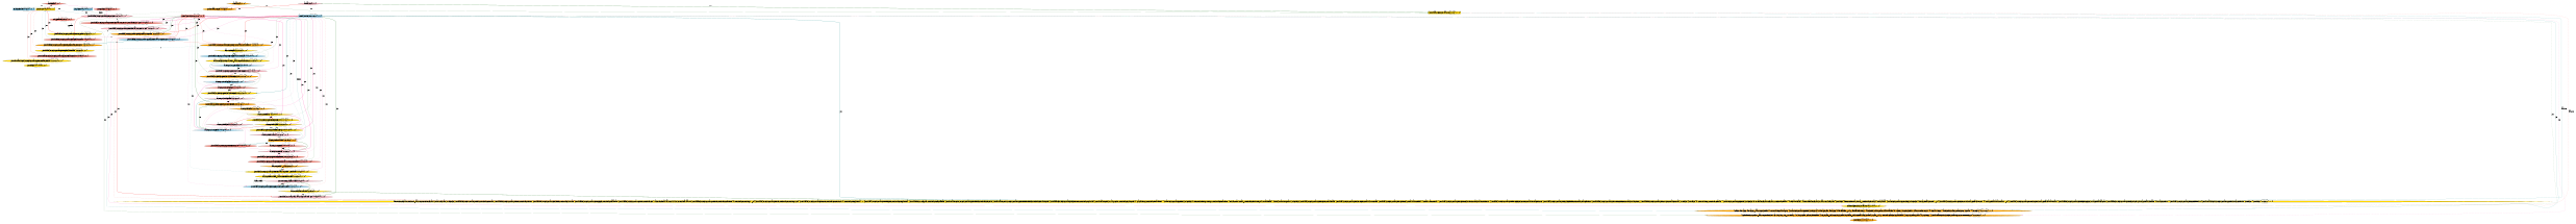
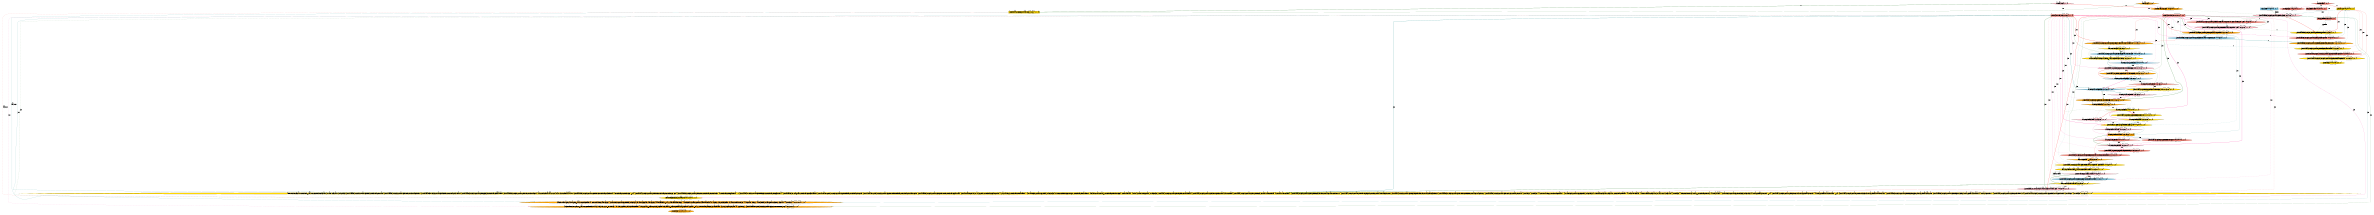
  digraph {
    node [fillcolor=gold shape=ellipse style=filled]
    edge [arrowhead=tee color=deeppink style=bold]
    n1 [fillcolor=orange label="JSONUtils.field(json,RegistryConstants.ATTR_NAME,dataSource.getName())@@@7@@@['1', '1', '0']"]
    n2 [fillcolor=salmon label="JSONUtils.fieldNE(json,RegistryConstants.ATTR_NAME,filter.getName())@@@6@@@['0', '0', '1']"]
    n3 [fillcolor=skyblue label="JSONUtils.fieldNE(json,RegistryConstants.TAG_DESCRIPTION,dataSource.getDescription())@@@8@@@['1', '1', '0']"]
    n4 [fillcolor=orange label="JSONUtils.fieldNE(json,RegistryConstants.ATTR_DESCRIPTION,filter.getDescription())@@@7@@@['0', '0', '1']"]
    n5 [fillcolor=orange label="JSONUtils.field(json,RegistryConstants.ATTR_SAVE_PASSWORD,dataSource.isSavePassword())@@@9@@@['1', '1', '0']"]
    n6 [label="JSONUtils.field(json,RegistryConstants.ATTR_ENABLED,filter.isEnabled())@@@8@@@['0', '0', '1']"]
    n7 [label="JSONUtils.field(json,RegistryConstants.ATTR_FOLDER,dataSource.getFolder().getFolderPath())@@@23@@@['1', '1', '0']"]
    n8 [label="final String lockPasswordHash = dataSource.getLockPasswordHash()@@@25@@@['1', '1', '0']"]
    n9 [fillcolor=skyblue label="JSONUtils.field(json,RegistryConstants.ATTR_LOCK_PASSWORD,lockPasswordHash)@@@27@@@['1', '1', '0']"]
    n10 [fillcolor=lightpink label="!CommonUtils.isEmpty(lockPasswordHash)@@@26@@@['1', '1', '0']" shape=diamond]
    n11 [fillcolor=lightpink label="navSettings.isHideSchemas()@@@15@@@['1', '0', '0']" shape=diamond]
    n12 [fillcolor=lightpink label="navSettings.isHideVirtualModel()@@@16@@@['1', '0', '0']" shape=diamond]
    n13 [label="JSONUtils.field(json,ATTR_NAVIGATOR_HIDE_SCHEMAS,true)@@@18@@@['1', '1', '0']"]
    n14 [fillcolor=orange label="navSettings.isHideVirtualModel()@@@19@@@['1', '1', '0']" shape=box]
    n15 [fillcolor=salmon label="navSettings.isMergeEntities()@@@17@@@['1', '0', '0']" shape=diamond]
    n16 [fillcolor=lightpink label="JSONUtils.field(json,RegistryConstants.ATTR_DRIVER,dataSource.getDriver().getId())@@@6@@@['1', '1', '0']"]
    n17 [label="JSONUtils.fieldNE(json,RegistryConstants.ATTR_TYPE,typeName)@@@5@@@['0', '0', '1']"]
-   n18 [fillcolor=skyblue label="@NotNull JsonWriter json@@@2@@@['0', '1', '0']" shape=box]
+   n18 [fillcolor=salmon label="@NotNull JsonWriter json@@@2@@@['0', '1', '0']" shape=box]
    n19 [fillcolor=orange label="{SimplePreferenceStore prefStore = dataSource.getPreferenceStore()Map<String,String> props = new TreeMap<>()for (String propName : prefStore.preferenceNames()){String propValue = prefStore.getString(propName)String defValue = prefStore.getDefaultString(propName)if (propValue != null && !CommonUtils.equalObjects(propValue,defValue)) {props.put(propName,propValue)}}if (!props.isEmpty()) {JSONUtils.serializeProperties(json,RegistryConstants.TAG_CUSTOM_PROPERTIES,props)}}@@@130@@@['1', '1', '0']"]
    n20 [fillcolor=orange label="JSONUtils.field(json,ATTR_NAVIGATOR_SHOW_ONLY_ENTITIES,true)@@@16@@@['1', '1', '0']"]
    n21 [fillcolor=salmon label="JSONUtils.field(json,ATTR_NAVIGATOR_HIDE_VIRTUAL,true)@@@19@@@['0', '1', '0']"]
    n22 [fillcolor=orange label="{Collection<FilterMapping> filterMappings = dataSource.getObjectFilters()if (!CommonUtils.isEmpty(filterMappings)) {json.name(RegistryConstants.TAG_FILTERS)json.beginArray()for (FilterMapping filter : filterMappings){if (filter.defaultFilter != null && !filter.defaultFilter.isEmpty()) {saveObjectFiler(json,filter.typeName,null,filter.defaultFilter)}for (Map.Entry<String,DBSObjectFilter> cf : filter.customFilters.entrySet()){if (!cf.getValue().isEmpty()) {saveObjectFiler(json,filter.typeName,cf.getKey(),cf.getValue())}}}json.endArray()}}@@@112@@@['1', '1', '0']"]
    n23 [fillcolor=salmon label="JSONUtils.field(json,ATTR_NAVIGATOR_MERGE_ENTITIES,true)@@@20@@@['0', '1', '0']"]
    n24 [label="JSONUtils.field(json,ATTR_NAVIGATOR_HIDE_FOLDERS,true)@@@17@@@['0', '1', '0']"]
    n25 [label="{DBPConnectionConfiguration connectionInfo = dataSource.getConnectionConfiguration()json.name(\"configuration\")json.beginObject()JSONUtils.fieldNE(json,RegistryConstants.ATTR_HOST,connectionInfo.getHostName())JSONUtils.fieldNE(json,RegistryConstants.ATTR_PORT,connectionInfo.getHostPort())JSONUtils.fieldNE(json,RegistryConstants.ATTR_SERVER,connectionInfo.getServerName())JSONUtils.fieldNE(json,RegistryConstants.ATTR_DATABASE,connectionInfo.getDatabaseName())JSONUtils.fieldNE(json,RegistryConstants.ATTR_URL,connectionInfo.getUrl())saveSecuredCredentials(dataSource,null,null,new SecureCredentials(dataSource))JSONUtils.fieldNE(json,RegistryConstants.ATTR_HOME,connectionInfo.getClientHomeId())if (connectionInfo.getConnectionType() != null) {JSONUtils.field(json,RegistryConstants.ATTR_TYPE,connectionInfo.getConnectionType().getId())}JSONUtils.fieldNE(json,RegistryConstants.ATTR_COLOR,connectionInfo.getConnectionColor())if (connectionInfo.getKeepAliveInterval() > 0) {JSONUtils.field(json,RegistryConstants.ATTR_KEEP_ALIVE,connectionInfo.getKeepAliveInterval())}JSONUtils.fieldNE(json,\"config-profile\",connectionInfo.getConfigProfileName())JSONUtils.serializeProperties(json,RegistryConstants.TAG_PROPERTIES,connectionInfo.getProperties())JSONUtils.serializeProperties(json,RegistryConstants.TAG_PROVIDER_PROPERTIES,connectionInfo.getProviderProperties())JSONUtils.fieldNE(json,RegistryConstants.ATTR_AUTH_MODEL,connectionInfo.getAuthModelId())JSONUtils.serializeProperties(json,\"auth-properties\",connectionInfo.getAuthProperties())if (!ArrayUtils.isEmpty(connectionInfo.getDeclaredEvents())) {json.name(RegistryConstants.TAG_EVENTS)json.beginObject()for (DBPConnectionEventType eventType : connectionInfo.getDeclaredEvents()){DBRShellCommand command = connectionInfo.getEvent(eventType)if (!command.isEnabled()) {continue}json.name(eventType.name())json.beginObject()JSONUtils.field(json,RegistryConstants.ATTR_ENABLED,command.isEnabled())JSONUtils.field(json,RegistryConstants.ATTR_SHOW_PANEL,command.isShowProcessPanel())JSONUtils.field(json,RegistryConstants.ATTR_WAIT_PROCESS,command.isWaitProcessFinish())if (command.isWaitProcessFinish()) {JSONUtils.field(json,RegistryConstants.ATTR_WAIT_PROCESS_TIMEOUT,command.getWaitProcessTimeoutMs())}JSONUtils.field(json,RegistryConstants.ATTR_TERMINATE_AT_DISCONNECT,command.isTerminateAtDisconnect())JSONUtils.field(json,RegistryConstants.ATTR_PAUSE_AFTER_EXECUTE,command.getPauseAfterExecute())JSONUtils.fieldNE(json,RegistryConstants.ATTR_WORKING_DIRECTORY,command.getWorkingDirectory())JSONUtils.fieldNE(json,RegistryConstants.ATTR_COMMAND,command.getCommand())json.endObject()}json.endObject()}if (!CommonUtils.isEmpty(connectionInfo.getHandlers())) {json.name(RegistryConstants.TAG_HANDLERS)json.beginObject()for (DBWHandlerConfiguration configuration : connectionInfo.getHandlers()){if (configuration.isEnabled()) {saveNetworkHandlerConfiguration(json,dataSource,null,configuration)}}json.endObject()}{DBPConnectionBootstrap bootstrap = connectionInfo.getBootstrap()if (bootstrap.hasData()) {json.name(RegistryConstants.TAG_BOOTSTRAP)json.beginObject()if (bootstrap.getDefaultAutoCommit() != null) {JSONUtils.field(json,RegistryConstants.ATTR_AUTOCOMMIT,bootstrap.getDefaultAutoCommit())}if (bootstrap.getDefaultTransactionIsolation() != null) {JSONUtils.field(json,RegistryConstants.ATTR_TXN_ISOLATION,bootstrap.getDefaultTransactionIsolation())}JSONUtils.fieldNE(json,RegistryConstants.ATTR_DEFAULT_CATALOG,bootstrap.getDefaultCatalogName())JSONUtils.fieldNE(json,RegistryConstants.ATTR_DEFAULT_SCHEMA,bootstrap.getDefaultSchemaName())if (bootstrap.isIgnoreErrors()) {JSONUtils.field(json,RegistryConstants.ATTR_IGNORE_ERRORS,true)}JSONUtils.serializeStringList(json,RegistryConstants.TAG_QUERY,bootstrap.getInitQueries())json.endObject()}}json.endObject()}@@@32@@@['1', '1', '0']"]
    n26 [fillcolor=salmon label="JSONUtils.field(json,RegistryConstants.ATTR_PROVIDER,dataSource.getDriver().getProviderDescriptor().getId())@@@5@@@['1', '1', '0']"]
    n27 [label="serializeModifyPermissions(json,dataSource)@@@111@@@['1', '1', '0']"]
    n28 [fillcolor=skyblue label="JSONUtils.field(json,RegistryConstants.ATTR_TEMPLATE,dataSource.isTemplate())@@@11@@@['0', '1', '0']"]
    n29 [fillcolor=lightpink label="JSONUtils.field(json,ATTR_NAVIGATOR_SHOW_SYSTEM_OBJECTS,true)@@@14@@@['1', '1', '0']"]
    n30 [fillcolor=lightpink label="JSONUtils.field(json,\"virtual-model-id\",dataSource.getVirtualModel().getId())@@@30@@@['1', '1', '0']"]
    n31 [fillcolor=salmon label="JSONUtils.field(json,RegistryConstants.ATTR_READ_ONLY,dataSource.isConnectionReadOnly())@@@21@@@['1', '1', '0']"]
    n32 [label="JSONUtils.field(json,ATTR_NAVIGATOR_SHOW_UTIL_OBJECTS,true)@@@15@@@['0', '1', '0']"]
    n33 [fillcolor=orange label="json.endObject()@@@144@@@['1', '1', '0']"]
    n34 [label="navSettings.isHideFolders()@@@17@@@['1', '1', '0']" shape=diamond]
    n35 [fillcolor=orange label="navSettings.isHideFolders()@@@14@@@['1', '0', '0']" shape=diamond]
    n36 [fillcolor=lightpink label="navSettings.isMergeEntities()@@@20@@@['1', '1', '0']" shape=diamond]
    n37 [label="navSettings.isHideSchemas()@@@18@@@['0', '1', '0']" shape=diamond]
    n38 [fillcolor=lightpink label="JSONUtils.fieldNE(json,RegistryConstants.ATTR_ID,objectID)@@@4@@@['1', '1', '1']"]
    n39 [label="dataSource.hasSharedVirtualModel()@@@29@@@['1', '1', '0']" shape=diamond]
    n40 [label="DataSourceNavigatorSettings navSettings = dataSource.getNavigatorSettings()@@@13@@@['1', '1', '0']"]
    n41 [fillcolor=orange label="JSONUtils.field(json,ATTR_NAVIGATOR_SHOW_SYSTEM_OBJECTS,true)@@@11@@@['1', '0', '0']"]
    n42 [fillcolor=skyblue label="navSettings.isShowUtilityObjects()@@@12@@@['1', '0', '0']" shape=diamond]
    n43 [fillcolor=salmon label="navSettings.isShowUtilityObjects()@@@15@@@['1', '1', '0']" shape=diamond]
    n44 [label="dataSource.isTemplate()@@@10@@@['0', '1', '0']" shape=diamond]
    n45 [fillcolor=orange label="dataSource.getFolder() != null@@@22@@@['1', '1', '0']" shape=diamond]
    n46 [fillcolor=lightpink label="navSettings.isShowOnlyEntities()@@@16@@@['0', '1', '0']" shape=diamond]
    n47 [fillcolor=skyblue label="navSettings.isShowOnlyEntities()@@@13@@@['1', '0', '0']" shape=diamond]
    n48 [fillcolor=skyblue label="navSettings.isShowSystemObjects()@@@14@@@['0', '1', '0']" shape=diamond]
    n49 [fillcolor=salmon label="JSONUtils.serializeStringList(json,RegistryConstants.TAG_INCLUDE,filter.getInclude())@@@9@@@['0', '0', '1']"]
    n50 [label="JSONUtils.serializeStringList(json,RegistryConstants.TAG_EXCLUDE,filter.getExclude())@@@10@@@['0', '0', '1']"]
    n51 [label="json.endObject()@@@11@@@['0', '0', '1']"]
    n52 [label="JsonWriter json@@@2@@@['0', '0', '1']" shape=box]
    n53 [fillcolor=orange label="json.name(dataSource.getId())@@@3@@@['1', '1', '0']"]
    n54 [fillcolor=lightpink label="saveDataSource['0', '1', '0']" shape=diamond]
    n55 [label="@NotNull DataSourceDescriptor dataSource@@@2@@@['1', '1', '0']" shape=box]
    n56 [fillcolor=salmon label="saveObjectFiler['0', '0', '1']" shape=diamond]
-   n57 [fillcolor=salmon label="String typeName@@@2@@@['0', '0', '1']"]
+   n57 [fillcolor=salmon label="String typeName@@@2@@@['0', '0', '1']" shape=box]
    n58 [fillcolor=salmon label="json.beginObject()@@@3@@@['0', '0', '1']"]
-   n59 [fillcolor=skyblue label="DBSObjectFilter filter@@@2@@@['0', '0', '1']" shape=box]
+   n59 [fillcolor=salmon label="DBSObjectFilter filter@@@2@@@['0', '0', '1']" shape=box]
    n60 [fillcolor=skyblue label="String objectID@@@2@@@['0', '0', '1']" shape=box]
    n61 [fillcolor=salmon label="@NotNull JsonWriter json@@@2@@@['1', '0', '0']" shape=box]
    n62 [fillcolor=orange label="saveDataSource['1', '0', '0']" shape=diamond]
    n1 -> n2 [label=0 style=solid]
    n1 -> n3 [arrowhead=normal color=teal]
    n2 -> n4 [arrowhead=normal color=darkgreen style=solid]
    n3 -> n4 [arrowhead=normal color=teal label=0]
    n3 -> n5 [arrowhead=normal color=red style=solid]
    n4 -> n6 [arrowhead=normal color=teal style=dashed]
    n5 -> n6 [arrowhead=normal color=teal label=0 style=dashed]
    n5 -> n40 [arrowhead=normal color=darkgreen style=dashed]
    n5 -> n44 [arrowhead=normal color=teal style=dashed]
    n6 -> n49 [color=darkgreen style=solid]
    n7 -> n8 [arrowhead=normal color=red style=solid]
    n8 -> n9 [color=darkgreen label=lockPasswordHash style=solid]
    n8 -> n10 [arrowhead=normal color=darkgreen style=solid]
    n9 -> n39 [arrowhead=normal color=darkgreen style=dashed]
    n10 -> n9 [arrowhead=normal color=darkgreen]
    n10 -> n9 [arrowhead=normal color=red label=true]
    n10 -> n39 [color=darkgreen]
    n11 -> n12 [arrowhead=normal style=dashed]
    n11 -> n13 [color=teal label=true style=dashed]
    n11 -> n13 [arrowhead=normal color=teal style=dashed]
    n12 -> n14 [color=red label=true style=solid]
    n12 -> n14 [arrowhead=normal color=teal style=dashed]
    n12 -> n15
    n13 -> n12 [arrowhead=normal color=red style=dashed]
    n13 -> n14 [arrowhead=normal color=teal style=solid]
    n14 -> n15 [color=red style=solid]
    n14 -> n21 [color=teal style=dashed]
    n14 -> n21 [arrowhead=normal color=teal label=true]
    n14 -> n36 [arrowhead=normal color=darkgreen]
    n15 -> n31 [color=red style=solid]
    n15 -> n36 [color=teal label=true style=solid]
    n15 -> n36 [color=red]
    n16 -> n1 [color=red style=solid]
    n16 -> n17 [arrowhead=normal color=darkgreen label=0 style=dashed]
    n17 -> n2 [arrowhead=normal color=red]
    n18 -> n1 [color=red label=json]
    n18 -> n3 [label=json style=solid]
    n18 -> n5 [arrowhead=normal color=red label=json]
    n18 -> n7 [arrowhead=normal label=json style=solid]
    n18 -> n9 [arrowhead=normal color=red label=json style=dashed]
    n18 -> n13 [arrowhead=normal label=json]
    n18 -> n16 [label=json style=solid]
    n18 -> n19 [arrowhead=normal label=json style=dashed]
    n18 -> n20 [arrowhead=normal label=json style=dashed]
    n18 -> n21 [arrowhead=normal label=json style=solid]
    n18 -> n22 [arrowhead=normal color=teal label=json style=solid]
    n18 -> n23 [label=json style=dashed]
    n18 -> n24 [color=darkgreen label=json style=dashed]
    n18 -> n25 [color=teal label=json]
    n18 -> n26 [arrowhead=normal label=json]
    n18 -> n27 [arrowhead=normal color=darkgreen label=json style=dashed]
    n18 -> n28 [color=darkgreen label=json style=solid]
    n18 -> n29 [label=json style=solid]
    n18 -> n30 [color=darkgreen label=json]
    n18 -> n31 [label=json style=dashed]
    n18 -> n32 [color=teal label=json]
    n19 -> n33 [style=dashed]
    n20 -> n34 [color=darkgreen style=dashed]
    n20 -> n35 [color=darkgreen style=dashed]
    n21 -> n36 [style=solid]
    n22 -> n19 [arrowhead=normal color=teal]
    n23 -> n31
    n24 -> n37 [arrowhead=normal color=darkgreen]
    n25 -> n27 [style=dashed]
    n26 -> n16 [color=teal]
    n26 -> n38 [arrowhead=normal color=red label=0 style=dashed]
    n27 -> n22 [arrowhead=normal color=darkgreen style=solid]
    n28 -> n40 [color=darkgreen style=dashed]
    n29 -> n41 [color=darkgreen label=true style=solid]
    n29 -> n41 [arrowhead=normal]
    n29 -> n42 [arrowhead=normal color=red]
    n29 -> n43 [color=darkgreen style=solid]
    n30 -> n25 [arrowhead=normal color=red style=solid]
    n31 -> n45 [arrowhead=normal color=red style=solid]
    n32 -> n46 [color=darkgreen]
    n34 -> n11 [color=red]
    n34 -> n24 [arrowhead=normal label=true]
    n34 -> n24 [arrowhead=normal color=red]
    n34 -> n37
    n35 -> n11 [color=red style=dashed]
    n35 -> n34 [style=dashed]
    n35 -> n34 [color=teal label=true style=dashed]
    n36 -> n23 [arrowhead=normal]
    n36 -> n23 [arrowhead=normal label=true]
    n36 -> n31 [arrowhead=normal style=dashed]
    n37 -> n13 [arrowhead=normal color=teal style=solid]
    n37 -> n13 [arrowhead=normal color=teal label=true]
    n37 -> n14 [arrowhead=normal style=solid]
    n38 -> n17 [arrowhead=normal color=red]
    n38 -> n26 [style=dashed]
    n39 -> n25 [color=darkgreen]
    n39 -> n30 [color=darkgreen style=dashed]
    n39 -> n30 [color=red label=true style=dashed]
    n40 -> n29 [color=teal]
    n40 -> n48 [arrowhead=normal style=solid]
    n41 -> n42 [color=red style=dashed]
    n42 -> n43 [color=teal style=solid]
    n42 -> n43 [color=teal label=true style=solid]
    n42 -> n47
    n43 -> n32
    n43 -> n32 [color=darkgreen label=true]
    n43 -> n46 [arrowhead=normal color=teal style=dashed]
-   n37 -> n47 [color=red]
+   n43 -> n47 [color=red]
    n44 -> n28 [color=darkgreen label=true]
    n44 -> n28 [arrowhead=normal color=darkgreen style=solid]
    n44 -> n40 [arrowhead=normal color=darkgreen style=dashed]
    n45 -> n7 [color=teal label=true]
    n45 -> n7 [color=red]
    n45 -> n8 [arrowhead=normal color=teal style=dashed]
    n46 -> n20 [label=true style=dashed]
    n46 -> n20
    n46 -> n34 [arrowhead=normal color=teal style=dashed]
    n47 -> n20 [arrowhead=normal color=red style=dashed]
    n47 -> n20 [color=darkgreen label=true]
    n47 -> n46 [arrowhead=normal color=teal]
    n48 -> n29 [arrowhead=normal color=teal style=dashed]
    n48 -> n29 [color=teal label=true]
    n48 -> n43 [style=dashed]
    n49 -> n50
    n50 -> n51 [arrowhead=normal color=darkgreen style=solid]
    n52 -> n2 [color=teal label=json style=solid]
    n52 -> n4 [arrowhead=normal color=teal label=json style=dashed]
    n52 -> n6 [color=red label=json style=dashed]
    n52 -> n17 [arrowhead=normal color=red label=json]
    n52 -> n38 [arrowhead=normal color=teal label=json style=solid]
    n52 -> n49 [arrowhead=normal color=red label=json style=solid]
    n52 -> n50 [arrowhead=normal color=red label=json style=solid]
    n53 -> n38 [arrowhead=normal color=darkgreen style=dashed]
    n54 -> n18 [arrowhead=normal color=teal label=true style=dashed]
    n54 -> n53 [color=red]
    n54 -> n55 [color=darkgreen label=true]
    n55 -> n25 [arrowhead=normal color=teal label=dataSource style=solid]
    n55 -> n27 [color=red label=dataSource style=dashed]
    n56 -> n52 [arrowhead=normal color=red label=true]
    n56 -> n57 [color=red label=true style=dashed]
    n56 -> n58 [style=solid]
    n56 -> n59 [color=teal label=true style=dashed]
    n57 -> n17 [color=darkgreen label=typeName style=dashed]
    n58 -> n38 [arrowhead=normal style=solid]
    n60 -> n38 [color=darkgreen label=objectID style=solid]
    n61 -> n1 [color=darkgreen label=json]
    n61 -> n3 [arrowhead=normal label=json style=dashed]
    n61 -> n5 [color=red label=json style=solid]
    n61 -> n7 [color=teal label=json style=dashed]
    n61 -> n9 [arrowhead=normal label=json style=dashed]
    n61 -> n13 [color=teal label=json style=dashed]
-   n61 -> n14 [color=teal label=objectID style=solid]
+   n61 -> n14 [color=teal label=json style=solid]
    n61 -> n16 [arrowhead=normal color=darkgreen label=json style=solid]
    n61 -> n19 [color=darkgreen label=json style=solid]
    n61 -> n20 [arrowhead=normal color=darkgreen label=json]
    n61 -> n22 [color=teal label=json style=solid]
    n61 -> n25 [arrowhead=normal color=red label=json style=dashed]
    n61 -> n26 [label=json]
    n61 -> n27 [label=json style=solid]
    n61 -> n30 [arrowhead=normal color=red label=json]
    n61 -> n31 [arrowhead=normal color=darkgreen label=json style=solid]
    n61 -> n34 [label=json]
    n61 -> n36 [arrowhead=normal label=json]
    n61 -> n41 [arrowhead=normal color=darkgreen label=json style=solid]
    n61 -> n48 [arrowhead=normal label=json style=dashed]
    n62 -> n53 [style=solid]
    n62 -> n55 [color=darkgreen label=true style=solid]
    n62 -> n61 [label=true style=dashed]
  }
